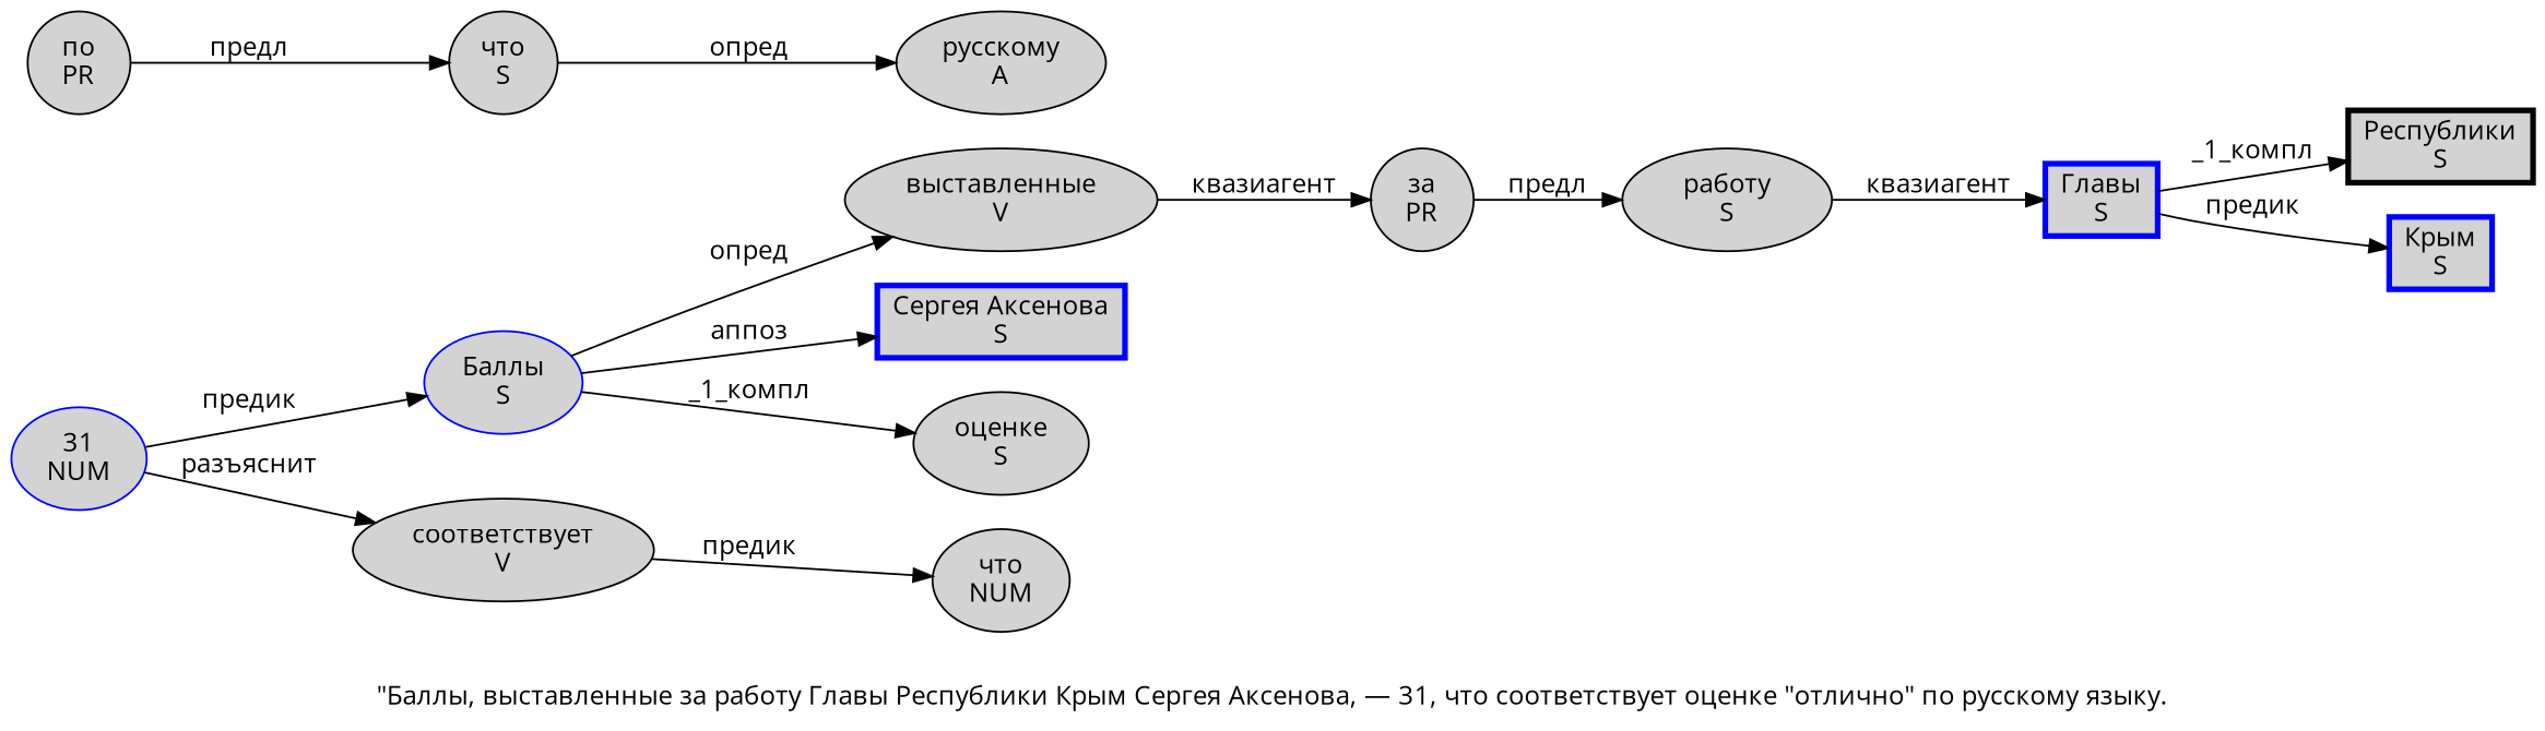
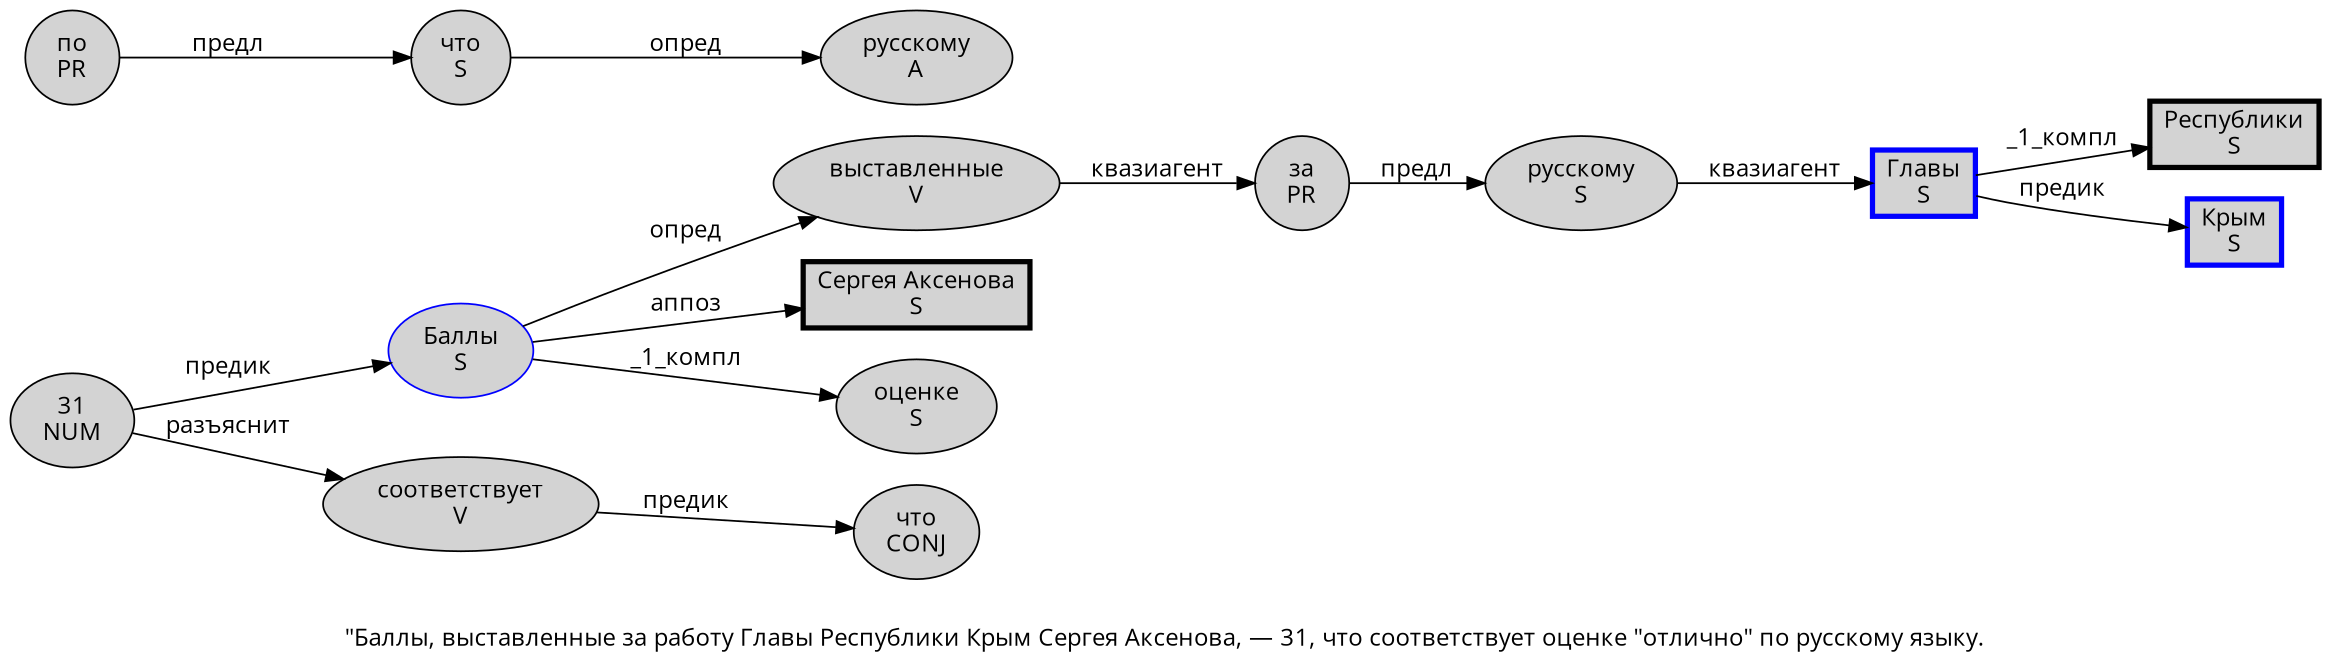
  digraph {
    fontname="Open Sans"
    label="\"Баллы, выставленные за работу Главы Республики Крым Сергея Аксенова, — 31, что соответствует оценке \"отлично\" по русскому языку."
    rankdir=LR
    node [fillcolor=lightgray fontname="Open Sans" penwidth=1 shape=ellipse style=filled]
    edge [fontname="Open Sans"]
    n1 [color=blue label="Баллы\nS"]
    n2 [label="выставленные\nV"]
-   n3 [color=blue label="Сергея Аксенова\nS" penwidth=3 shape=box]
+   n3 [color=black label="Сергея Аксенова\nS" penwidth=3 shape=box]
    n4 [label="оценке\nS"]
    n5 [label="за\nPR"]
-   n6 [label="работу\nS"]
+   n6 [label="русскому\nS"]
    n7 [color=blue label="Главы\nS" penwidth=3 shape=box]
    n8 [color=black label="Республики\nS" penwidth=3 shape=box]
    n9 [color=blue label="Крым\nS" penwidth=3 shape=box]
-   n10 [label="31\nNUM" color=blue]
+   n10 [label="31\nNUM"]
    n11 [label="соответствует\nV"]
-   n12 [label="что\nNUM"]
+   n12 [label="что\nCONJ"]
    n13 [label="по\nPR"]
    n14 [label="что\nS"]
    n15 [label="русскому\nA"]
    n1 -> n2 [label="опред"]
    n1 -> n3 [label="аппоз"]
    n1 -> n4 [label="_1_компл"]
    n2 -> n5 [label="квазиагент"]
    n5 -> n6 [label="предл"]
    n6 -> n7 [label="квазиагент"]
    n7 -> n8 [label="_1_компл"]
    n7 -> n9 [label="предик"]
    n10 -> n1 [label="предик"]
    n10 -> n11 [label="разъяснит"]
    n11 -> n12 [label="предик"]
    n13 -> n14 [label="предл"]
    n14 -> n15 [label="опред"]
  }
